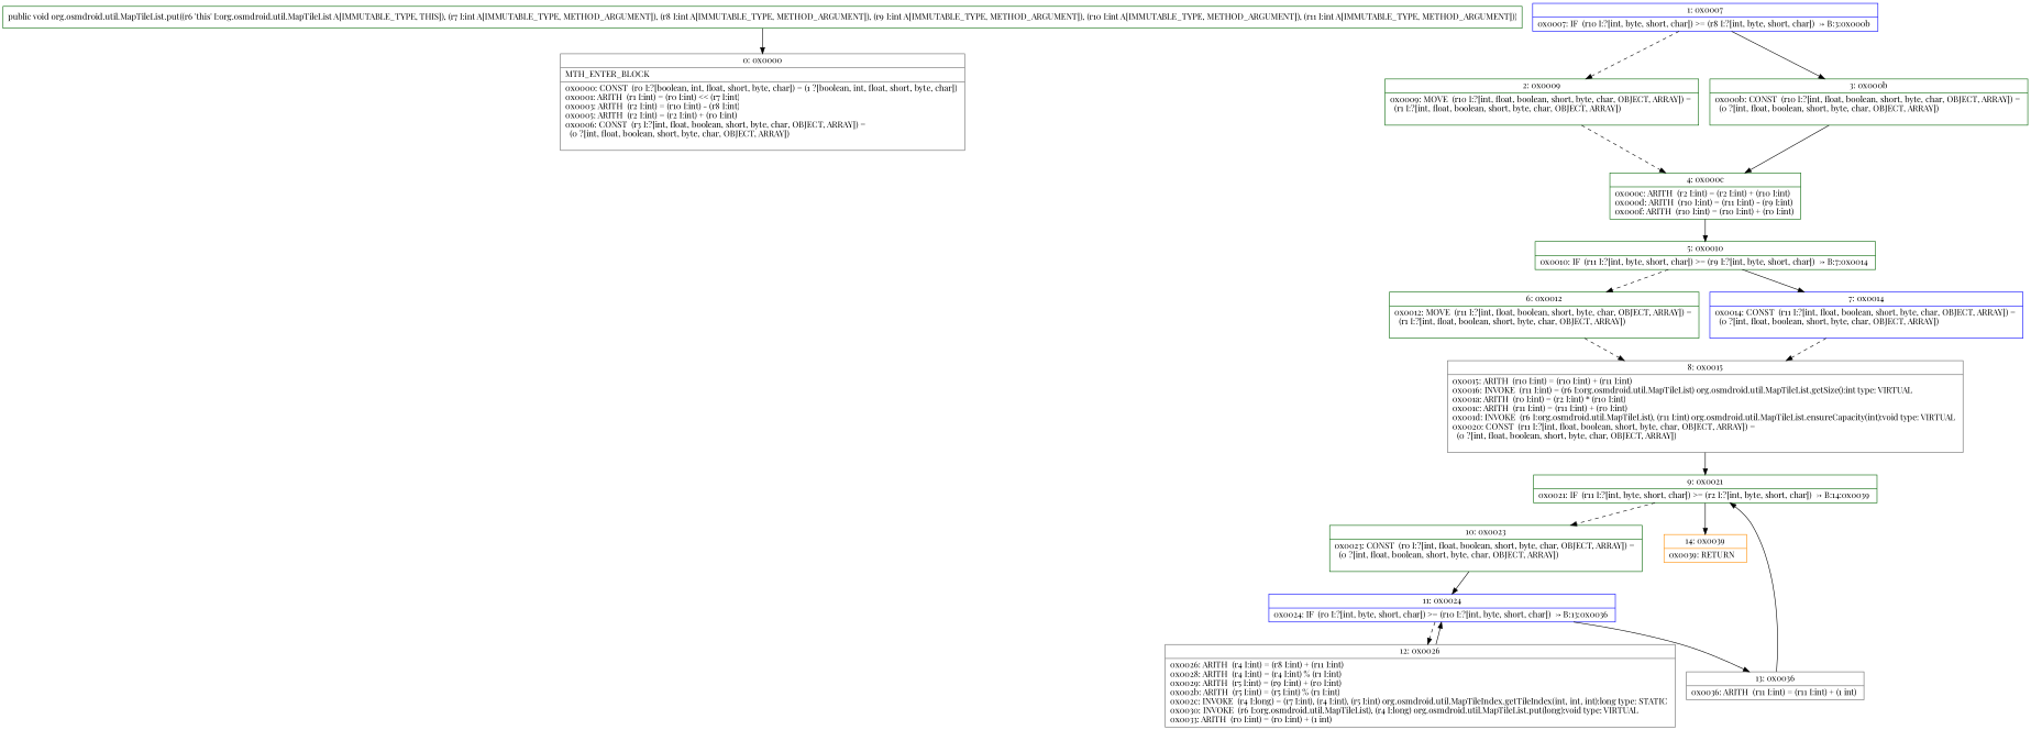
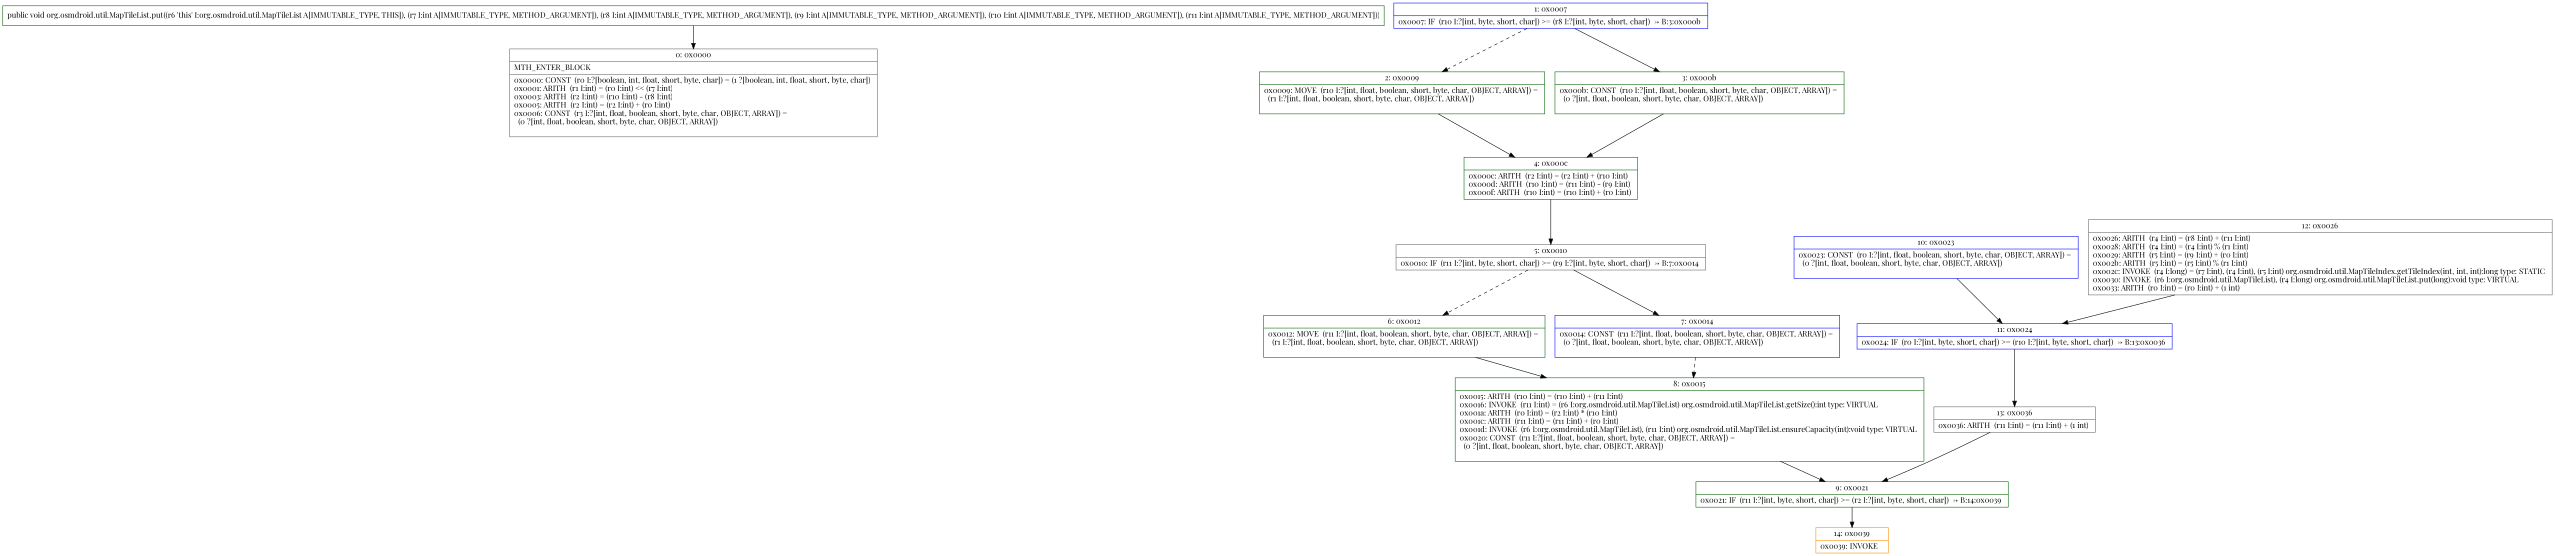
  digraph {
    fontname="Playfair Display"
    node [color=darkgreen fontname="Playfair Display" shape=record]
    edge [fontname="Playfair Display"]
    n1 [color=gray40 label="{0\:\ 0x0000|MTH_ENTER_BLOCK\l|0x0000: CONST  (r0 I:?[boolean, int, float, short, byte, char]) = (1 ?[boolean, int, float, short, byte, char]) \l0x0001: ARITH  (r1 I:int) = (r0 I:int) \<\< (r7 I:int) \l0x0003: ARITH  (r2 I:int) = (r10 I:int) \- (r8 I:int) \l0x0005: ARITH  (r2 I:int) = (r2 I:int) + (r0 I:int) \l0x0006: CONST  (r3 I:?[int, float, boolean, short, byte, char, OBJECT, ARRAY]) = \l  (0 ?[int, float, boolean, short, byte, char, OBJECT, ARRAY])\l \l}"]
    n2 [color=blue label="{1\:\ 0x0007|0x0007: IF  (r10 I:?[int, byte, short, char]) \>= (r8 I:?[int, byte, short, char])  \-\> B:3:0x000b \l}"]
    n3 [label="{2\:\ 0x0009|0x0009: MOVE  (r10 I:?[int, float, boolean, short, byte, char, OBJECT, ARRAY]) = \l  (r1 I:?[int, float, boolean, short, byte, char, OBJECT, ARRAY])\l \l}"]
    n4 [label="{3\:\ 0x000b|0x000b: CONST  (r10 I:?[int, float, boolean, short, byte, char, OBJECT, ARRAY]) = \l  (0 ?[int, float, boolean, short, byte, char, OBJECT, ARRAY])\l \l}"]
    n5 [label="{4\:\ 0x000c|0x000c: ARITH  (r2 I:int) = (r2 I:int) + (r10 I:int) \l0x000d: ARITH  (r10 I:int) = (r11 I:int) \- (r9 I:int) \l0x000f: ARITH  (r10 I:int) = (r10 I:int) + (r0 I:int) \l}"]
-   n6 [label="{5\:\ 0x0010|0x0010: IF  (r11 I:?[int, byte, short, char]) \>= (r9 I:?[int, byte, short, char])  \-\> B:7:0x0014 \l}"]
+   n6 [color=gray40 label="{5\:\ 0x0010|0x0010: IF  (r11 I:?[int, byte, short, char]) \>= (r9 I:?[int, byte, short, char])  \-\> B:7:0x0014 \l}"]
    n7 [label="{6\:\ 0x0012|0x0012: MOVE  (r11 I:?[int, float, boolean, short, byte, char, OBJECT, ARRAY]) = \l  (r1 I:?[int, float, boolean, short, byte, char, OBJECT, ARRAY])\l \l}"]
    n8 [color=blue label="{7\:\ 0x0014|0x0014: CONST  (r11 I:?[int, float, boolean, short, byte, char, OBJECT, ARRAY]) = \l  (0 ?[int, float, boolean, short, byte, char, OBJECT, ARRAY])\l \l}"]
-   n9 [color=gray40 label="{8\:\ 0x0015|0x0015: ARITH  (r10 I:int) = (r10 I:int) + (r11 I:int) \l0x0016: INVOKE  (r11 I:int) = (r6 I:org.osmdroid.util.MapTileList) org.osmdroid.util.MapTileList.getSize():int type: VIRTUAL \l0x001a: ARITH  (r0 I:int) = (r2 I:int) * (r10 I:int) \l0x001c: ARITH  (r11 I:int) = (r11 I:int) + (r0 I:int) \l0x001d: INVOKE  (r6 I:org.osmdroid.util.MapTileList), (r11 I:int) org.osmdroid.util.MapTileList.ensureCapacity(int):void type: VIRTUAL \l0x0020: CONST  (r11 I:?[int, float, boolean, short, byte, char, OBJECT, ARRAY]) = \l  (0 ?[int, float, boolean, short, byte, char, OBJECT, ARRAY])\l \l}"]
+   n9 [label="{8\:\ 0x0015|0x0015: ARITH  (r10 I:int) = (r10 I:int) + (r11 I:int) \l0x0016: INVOKE  (r11 I:int) = (r6 I:org.osmdroid.util.MapTileList) org.osmdroid.util.MapTileList.getSize():int type: VIRTUAL \l0x001a: ARITH  (r0 I:int) = (r2 I:int) * (r10 I:int) \l0x001c: ARITH  (r11 I:int) = (r11 I:int) + (r0 I:int) \l0x001d: INVOKE  (r6 I:org.osmdroid.util.MapTileList), (r11 I:int) org.osmdroid.util.MapTileList.ensureCapacity(int):void type: VIRTUAL \l0x0020: CONST  (r11 I:?[int, float, boolean, short, byte, char, OBJECT, ARRAY]) = \l  (0 ?[int, float, boolean, short, byte, char, OBJECT, ARRAY])\l \l}"]
    n10 [label="{9\:\ 0x0021|0x0021: IF  (r11 I:?[int, byte, short, char]) \>= (r2 I:?[int, byte, short, char])  \-\> B:14:0x0039 \l}"]
-   n11 [label="{10\:\ 0x0023|0x0023: CONST  (r0 I:?[int, float, boolean, short, byte, char, OBJECT, ARRAY]) = \l  (0 ?[int, float, boolean, short, byte, char, OBJECT, ARRAY])\l \l}"]
-   n12 [color=darkorange label="{14\:\ 0x0039|0x0039: RETURN   \l}"]
+   n11 [color=blue label="{10\:\ 0x0023|0x0023: CONST  (r0 I:?[int, float, boolean, short, byte, char, OBJECT, ARRAY]) = \l  (0 ?[int, float, boolean, short, byte, char, OBJECT, ARRAY])\l \l}"]
+   n12 [color=darkorange label="{14\:\ 0x0039|0x0039: INVOKE   \l}"]
    n13 [color=blue label="{11\:\ 0x0024|0x0024: IF  (r0 I:?[int, byte, short, char]) \>= (r10 I:?[int, byte, short, char])  \-\> B:13:0x0036 \l}"]
    n14 [color=gray40 label="{12\:\ 0x0026|0x0026: ARITH  (r4 I:int) = (r8 I:int) + (r11 I:int) \l0x0028: ARITH  (r4 I:int) = (r4 I:int) % (r1 I:int) \l0x0029: ARITH  (r5 I:int) = (r9 I:int) + (r0 I:int) \l0x002b: ARITH  (r5 I:int) = (r5 I:int) % (r1 I:int) \l0x002c: INVOKE  (r4 I:long) = (r7 I:int), (r4 I:int), (r5 I:int) org.osmdroid.util.MapTileIndex.getTileIndex(int, int, int):long type: STATIC \l0x0030: INVOKE  (r6 I:org.osmdroid.util.MapTileList), (r4 I:long) org.osmdroid.util.MapTileList.put(long):void type: VIRTUAL \l0x0033: ARITH  (r0 I:int) = (r0 I:int) + (1 int) \l}"]
    n15 [color=gray40 label="{13\:\ 0x0036|0x0036: ARITH  (r11 I:int) = (r11 I:int) + (1 int) \l}"]
    n16 [label="{public void org.osmdroid.util.MapTileList.put((r6 'this' I:org.osmdroid.util.MapTileList A[IMMUTABLE_TYPE, THIS]), (r7 I:int A[IMMUTABLE_TYPE, METHOD_ARGUMENT]), (r8 I:int A[IMMUTABLE_TYPE, METHOD_ARGUMENT]), (r9 I:int A[IMMUTABLE_TYPE, METHOD_ARGUMENT]), (r10 I:int A[IMMUTABLE_TYPE, METHOD_ARGUMENT]), (r11 I:int A[IMMUTABLE_TYPE, METHOD_ARGUMENT])) }"]
    n2 -> n3 [style=dashed]
    n2 -> n4
-   n3 -> n5 [style=dashed]
+   n3 -> n5
    n4 -> n5
    n5 -> n6
    n6 -> n7 [style=dashed]
    n6 -> n8
-   n7 -> n9 [style=dashed]
+   n7 -> n9
    n8 -> n9 [style=dashed]
    n9 -> n10
-   n10 -> n11 [style=dashed]
    n10 -> n12
    n11 -> n13
-   n13 -> n14 [style=dashed]
    n13 -> n15
    n14 -> n13
    n15 -> n10
    n16 -> n1
  }
